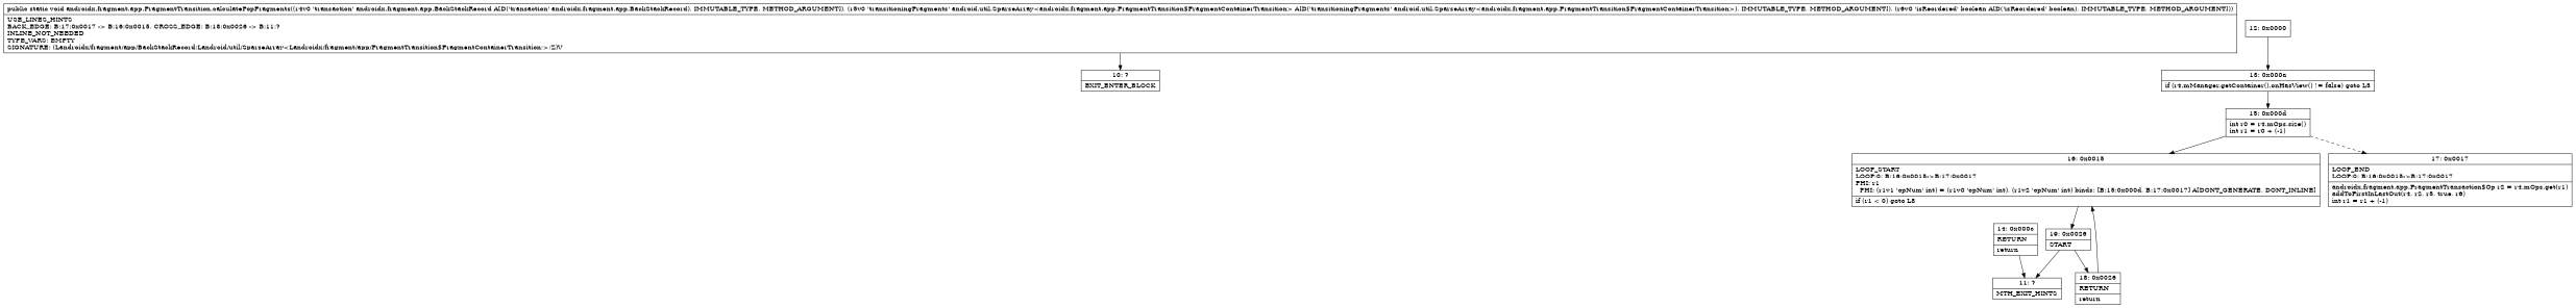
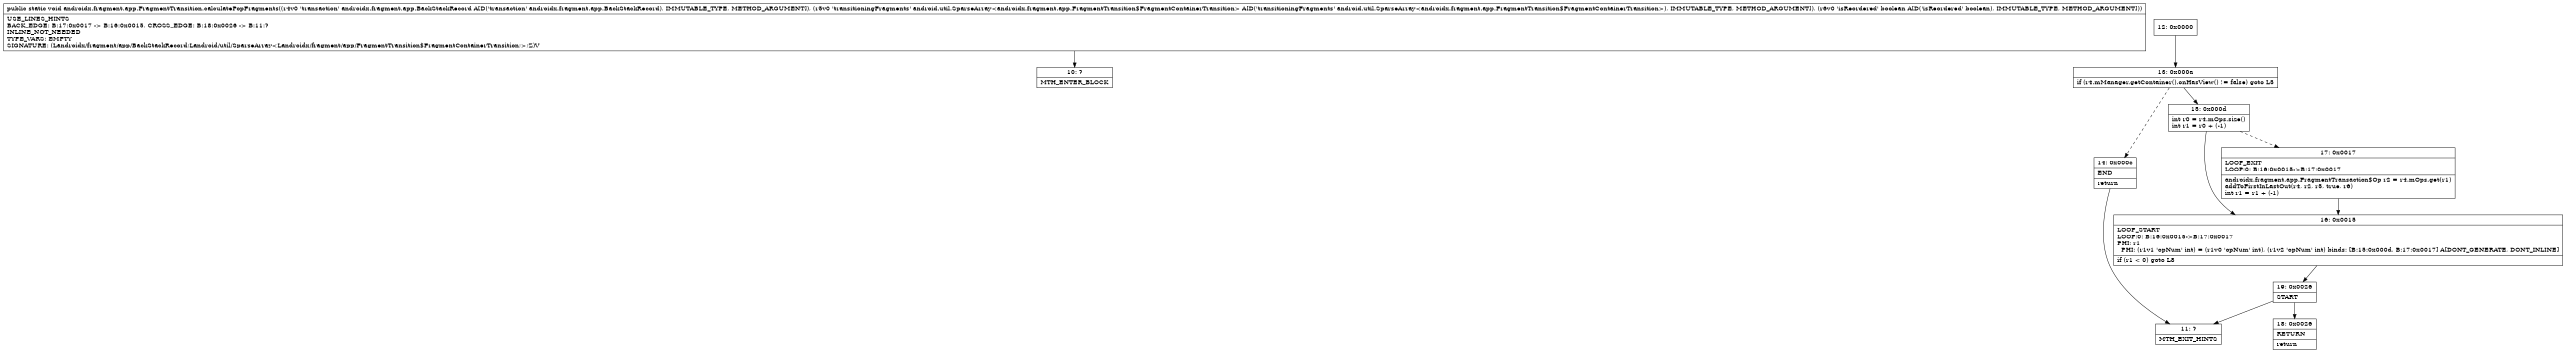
  digraph {
    node [shape=record]
-   n1 [label="{10\:\ ?|EXIT_ENTER_BLOCK\l}"]
+   n1 [label="{10\:\ ?|MTH_ENTER_BLOCK\l}"]
    n2 [label="{12\:\ 0x0000}"]
    n3 [label="{13\:\ 0x000a|if (r4.mManager.getContainer().onHasView() != false) goto L5\l}"]
-   n4 [label="{14\:\ 0x000c|RETURN\l|return\l}"]
+   n4 [label="{14\:\ 0x000c|END\l|return\l}"]
    n5 [label="{15\:\ 0x000d|int r0 = r4.mOps.size()\lint r1 = r0 + (\-1)\l}"]
    n6 [label="{11\:\ ?|MTH_EXIT_HINTS\l}"]
    n7 [label="{16\:\ 0x0015|LOOP_START\lLOOP:0: B:16:0x0015\-\>B:17:0x0017\lPHI: r1 \l  PHI: (r1v1 'opNum' int) = (r1v0 'opNum' int), (r1v2 'opNum' int) binds: [B:15:0x000d, B:17:0x0017] A[DONT_GENERATE, DONT_INLINE]\l|if (r1 \< 0) goto L8\l}"]
-   n8 [label="{17\:\ 0x0017|LOOP_END\lLOOP:0: B:16:0x0015\-\>B:17:0x0017\l|androidx.fragment.app.FragmentTransaction$Op r2 = r4.mOps.get(r1)\laddToFirstInLastOut(r4, r2, r5, true, r6)\lint r1 = r1 + (\-1)\l}"]
+   n8 [label="{17\:\ 0x0017|LOOP_EXIT\lLOOP:0: B:16:0x0015\-\>B:17:0x0017\l|androidx.fragment.app.FragmentTransaction$Op r2 = r4.mOps.get(r1)\laddToFirstInLastOut(r4, r2, r5, true, r6)\lint r1 = r1 + (\-1)\l}"]
    n9 [label="{19\:\ 0x0026|START\l}"]
    n10 [label="{18\:\ 0x0026|RETURN\l|return\l}"]
    n11 [label="{public static void androidx.fragment.app.FragmentTransition.calculatePopFragments((r4v0 'transaction' androidx.fragment.app.BackStackRecord A[D('transaction' androidx.fragment.app.BackStackRecord), IMMUTABLE_TYPE, METHOD_ARGUMENT]), (r5v0 'transitioningFragments' android.util.SparseArray\<androidx.fragment.app.FragmentTransition$FragmentContainerTransition\> A[D('transitioningFragments' android.util.SparseArray\<androidx.fragment.app.FragmentTransition$FragmentContainerTransition\>), IMMUTABLE_TYPE, METHOD_ARGUMENT]), (r6v0 'isReordered' boolean A[D('isReordered' boolean), IMMUTABLE_TYPE, METHOD_ARGUMENT]))  | USE_LINES_HINTS\lBACK_EDGE: B:17:0x0017 \-\> B:16:0x0015, CROSS_EDGE: B:18:0x0026 \-\> B:11:?\lINLINE_NOT_NEEDED\lTYPE_VARS: EMPTY\lSIGNATURE: (Landroidx\/fragment\/app\/BackStackRecord;Landroid\/util\/SparseArray\<Landroidx\/fragment\/app\/FragmentTransition$FragmentContainerTransition;\>;Z)V\l}"]
    n2 -> n3
+   n3 -> n4 [style=dashed]
    n3 -> n5
    n4 -> n6
    n5 -> n7
    n5 -> n8 [style=dashed]
    n7 -> n9
-   n10 -> n7
+   n8 -> n7
    n9 -> n6
    n9 -> n10
    n11 -> n1
  }
